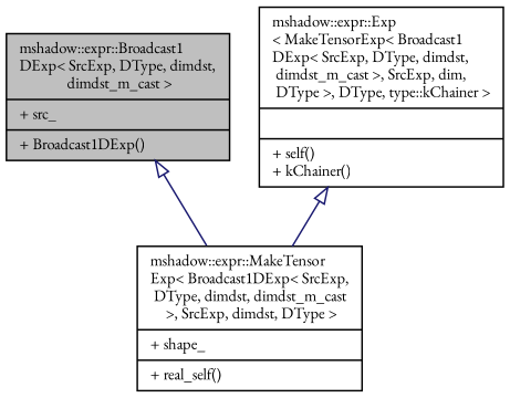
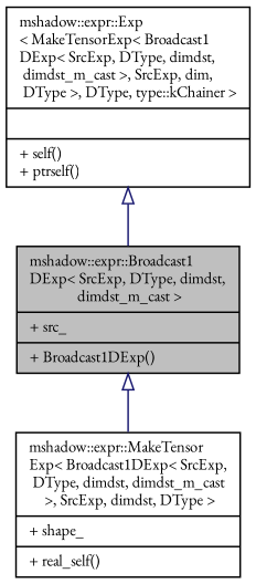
  digraph {
    fontname="EB Garamond"
    node [color=black fillcolor=white fontname="EB Garamond" fontsize=10 shape=record style=filled]
    edge [arrowtail=onormal color=midnightblue dir=back fontname="EB Garamond" fontsize=10 labelfontname=Helvetica labelfontsize=10 style=solid]
    n1 [fillcolor=grey75 fontcolor=black height=0.2 label="{mshadow::expr::Broadcast1\lDExp\< SrcExp, DType, dimdst,\l dimdst_m_cast \>\n|+ src_\l|+ Broadcast1DExp()\l}" width=0.4]
    n2 [height=0.2 label="{mshadow::expr::MakeTensor\lExp\< Broadcast1DExp\< SrcExp,\l DType, dimdst, dimdst_m_cast\l \>, SrcExp, dimdst, DType \>\n|+ shape_\l|+ real_self()\l}" width=0.4]
-   n3 [height=0.2 label="{mshadow::expr::Exp\l\< MakeTensorExp\< Broadcast1\lDExp\< SrcExp, DType, dimdst,\l dimdst_m_cast \>, SrcExp, dim,\l DType \>, DType, type::kChainer \>\n||+ self()\l+ kChainer()\l}" width=0.4]
+   n3 [height=0.2 label="{mshadow::expr::Exp\l\< MakeTensorExp\< Broadcast1\lDExp\< SrcExp, DType, dimdst,\l dimdst_m_cast \>, SrcExp, dim,\l DType \>, DType, type::kChainer \>\n||+ self()\l+ ptrself()\l}" width=0.4]
    n1 -> n2
-   n3 -> n2
+   n3 -> n1
  }
